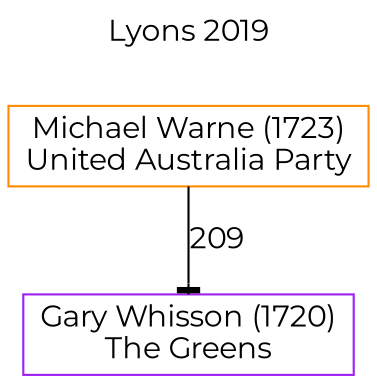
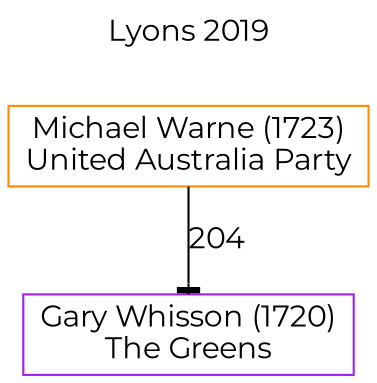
  digraph {
    label="Lyons 2019"
    labelloc=t
    mclimit=10
    fontname=Montserrat
    node [shape=box fontname=Montserrat]
    n1 [label="Gary Whisson (1720)\nThe Greens" color=purple]
    n2 [label="Michael Warne (1723)\nUnited Australia Party" color=darkorange]
-   n2 -> n1 [label=209 arrowhead=tee fontname=Montserrat]
+   n2 -> n1 [label=204 arrowhead=tee fontname=Montserrat]
  }
